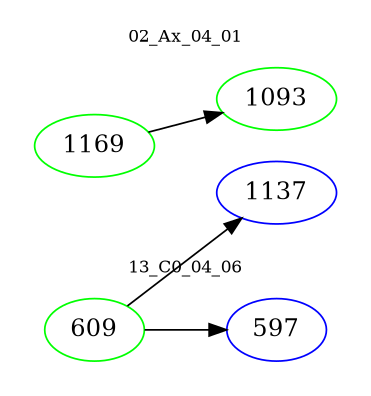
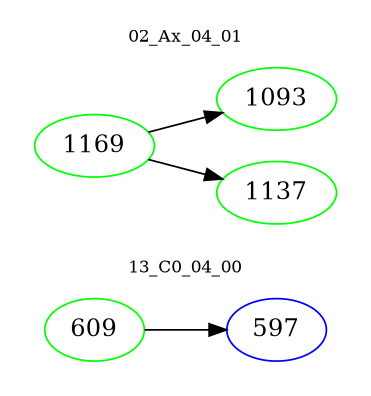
  digraph {
    rankdir=LR
    node [color=green]
    edge [color=black]
    n1 [label=1169]
-   n2 [color=blue label=1137]
+   n2 [label=1137]
    n3 [label=1093]
    n4 [label=609]
    n5 [color=blue label=597]
    subgraph cluster_1 {
      color=white
      fontsize=10
      label="02_Ax_04_01"
      n1
      n2
      n3
    }
    subgraph cluster_2 {
      color=white
      fontsize=10
-     label="13_C0_04_06"
+     label="13_C0_04_00"
      n4
      n5
    }
-   n4 -> n2
+   n1 -> n2
    n1 -> n3
    n4 -> n5
  }
